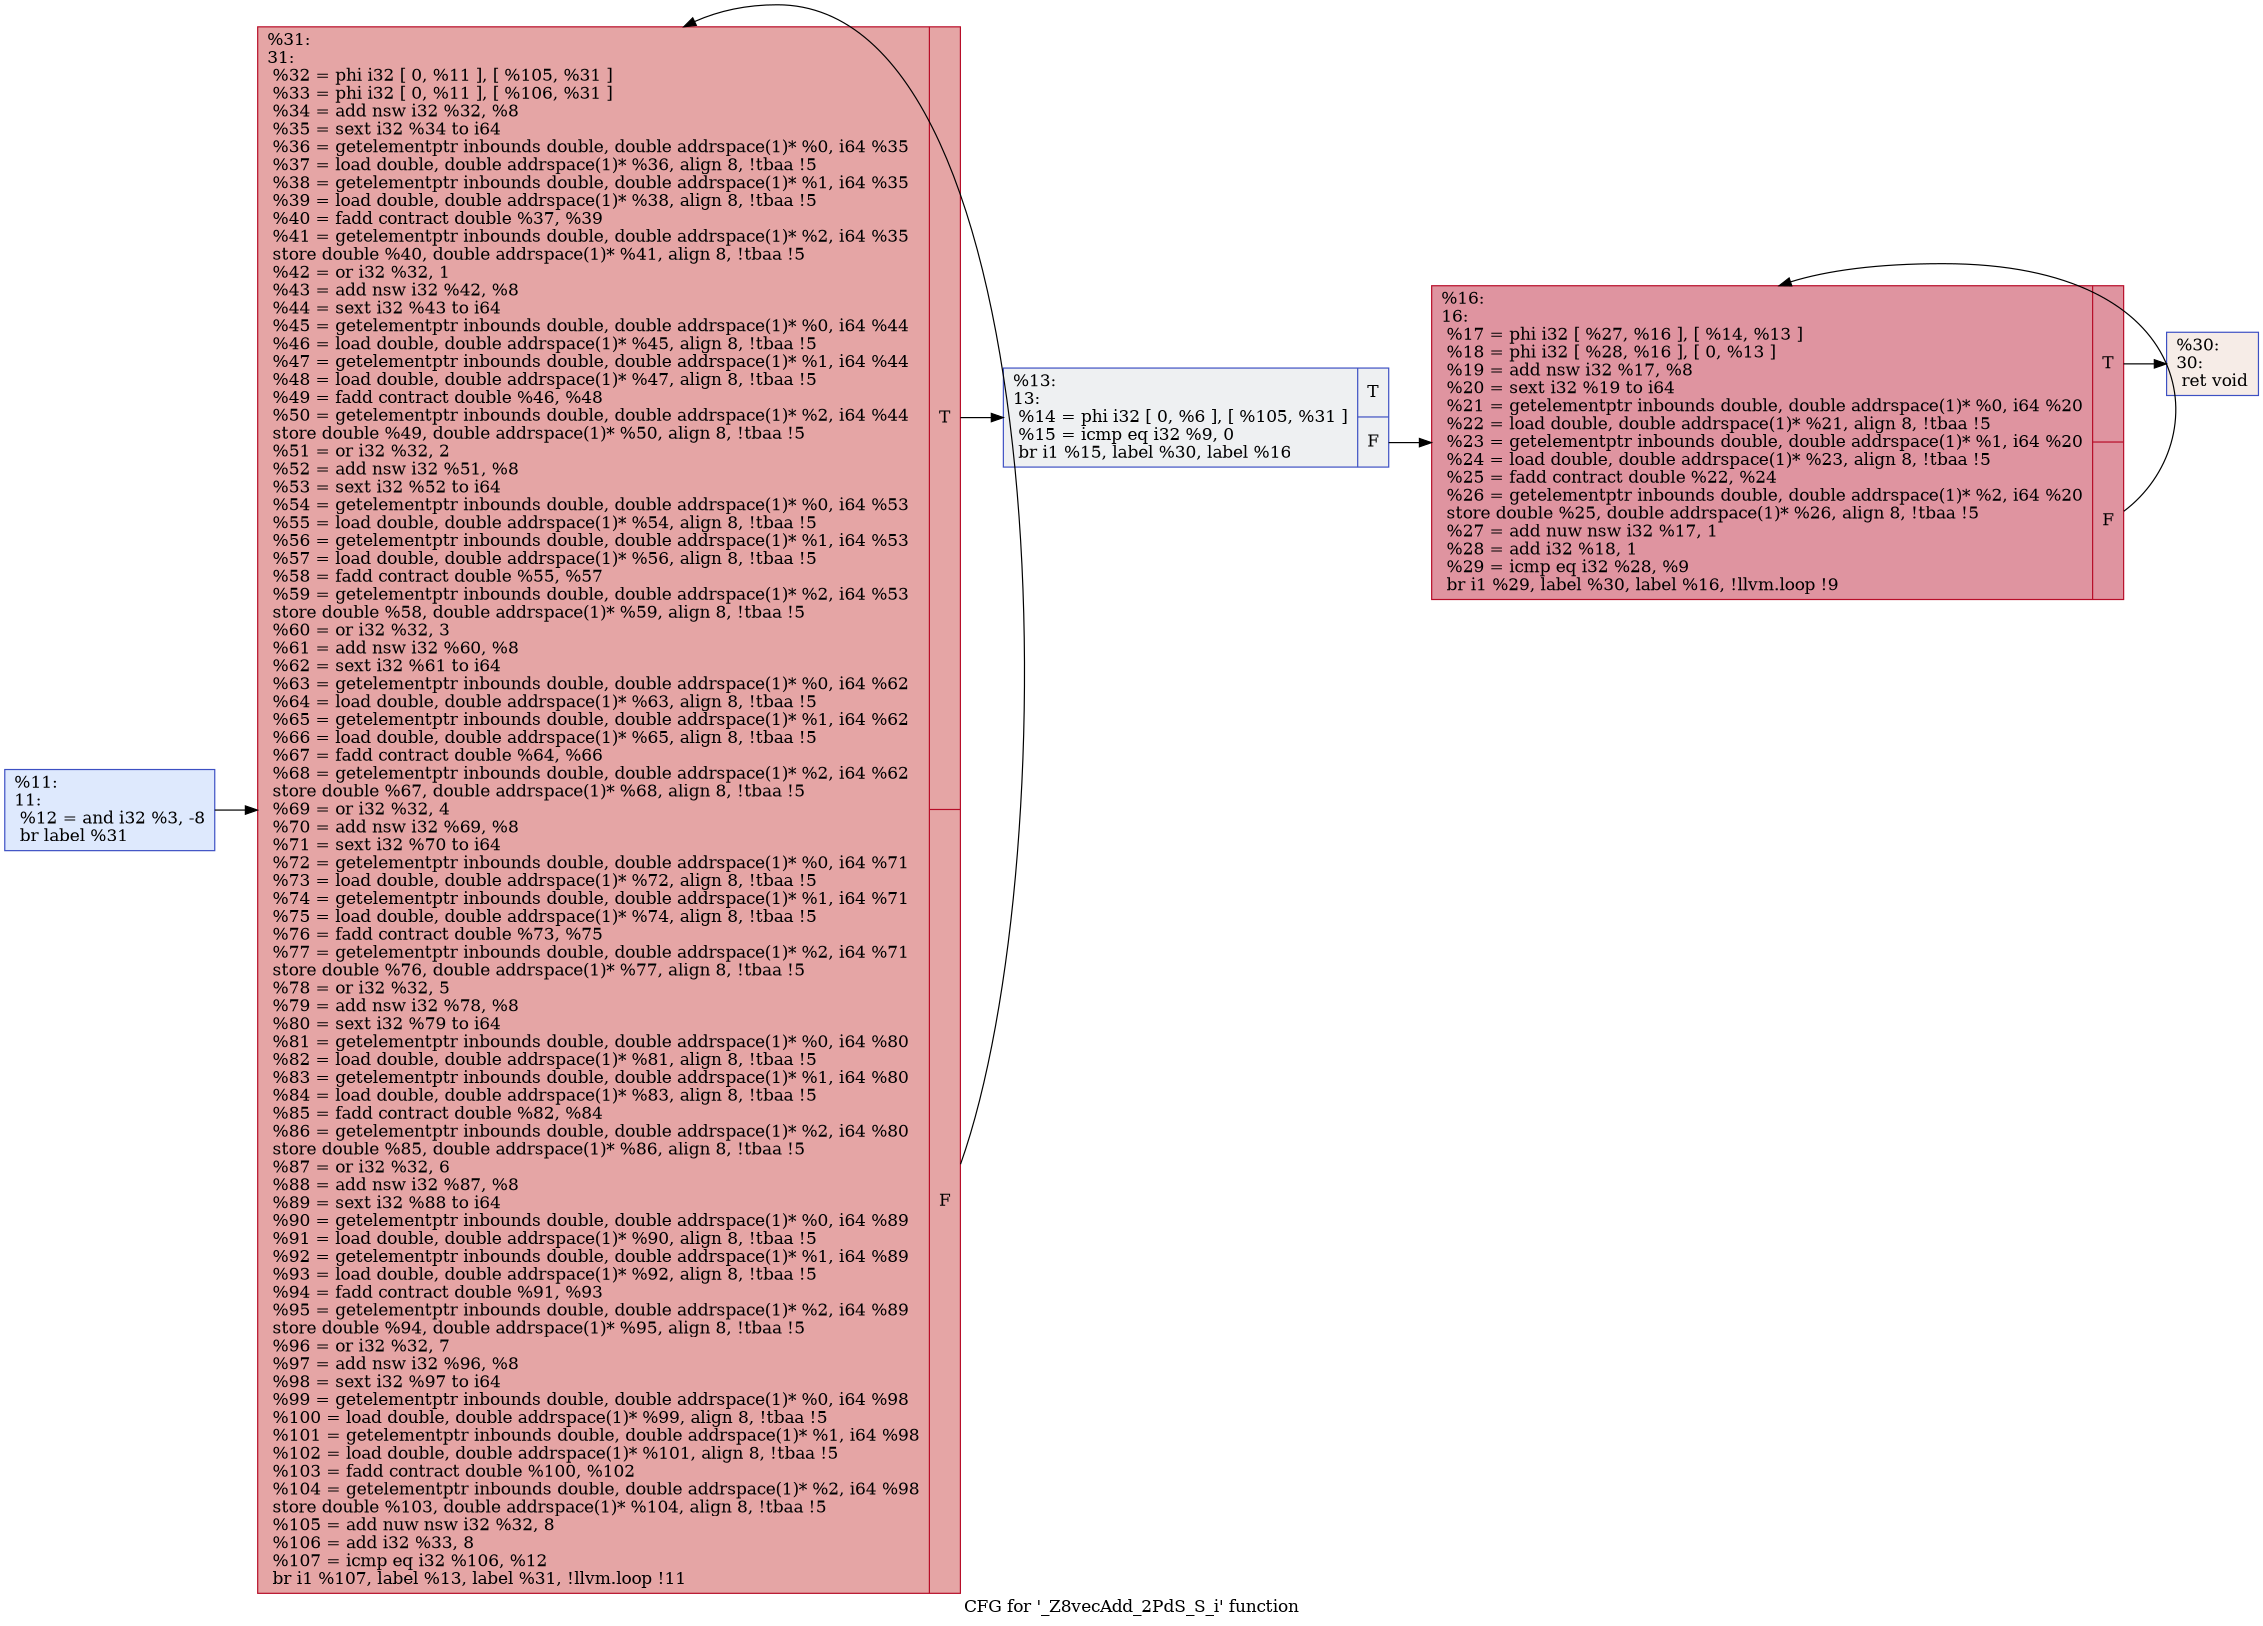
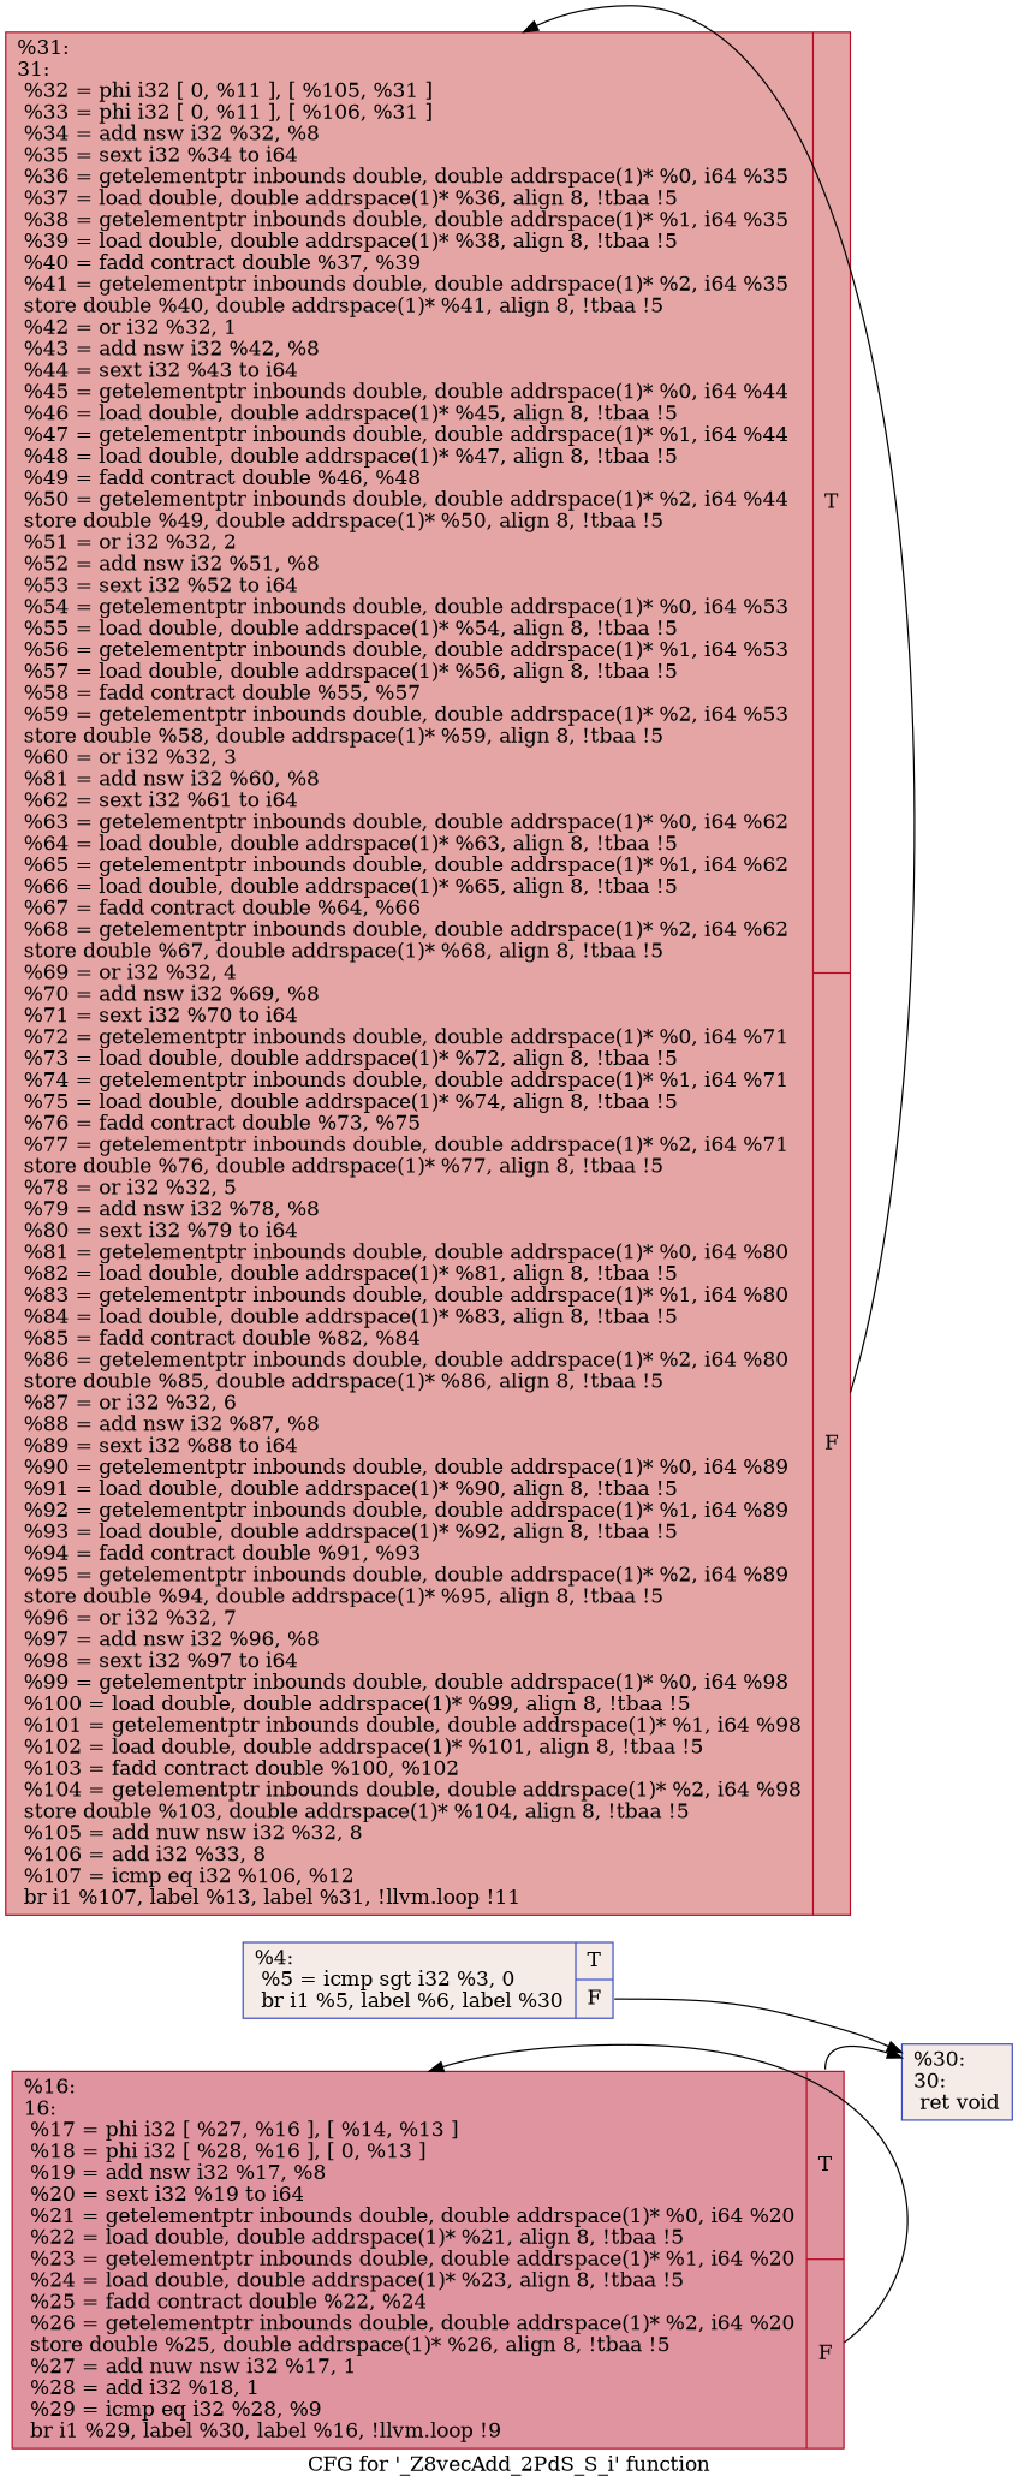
  digraph {
    label="CFG for '_Z8vecAdd_2PdS_S_i' function"
    rankdir=LR
    node [color="#3d50c3ff" fillcolor="#ead5c970" shape=record style=filled]
    edge [tailport=s1]
+   n1 [label="{%4:\l  %5 = icmp sgt i32 %3, 0\l  br i1 %5, label %6, label %30\l|{<s0>T|<s1>F}}"]
    n2 [label="{%30:\l30:                                               \l  ret void\l}"]
-   n3 [fillcolor="#d9dce170" label="{%13:\l13:                                               \l  %14 = phi i32 [ 0, %6 ], [ %105, %31 ]\l  %15 = icmp eq i32 %9, 0\l  br i1 %15, label %30, label %16\l|{<s0>T|<s1>F}}"]
    n4 [color="#b70d28ff" fillcolor="#b70d2870" label="{%16:\l16:                                               \l  %17 = phi i32 [ %27, %16 ], [ %14, %13 ]\l  %18 = phi i32 [ %28, %16 ], [ 0, %13 ]\l  %19 = add nsw i32 %17, %8\l  %20 = sext i32 %19 to i64\l  %21 = getelementptr inbounds double, double addrspace(1)* %0, i64 %20\l  %22 = load double, double addrspace(1)* %21, align 8, !tbaa !5\l  %23 = getelementptr inbounds double, double addrspace(1)* %1, i64 %20\l  %24 = load double, double addrspace(1)* %23, align 8, !tbaa !5\l  %25 = fadd contract double %22, %24\l  %26 = getelementptr inbounds double, double addrspace(1)* %2, i64 %20\l  store double %25, double addrspace(1)* %26, align 8, !tbaa !5\l  %27 = add nuw nsw i32 %17, 1\l  %28 = add i32 %18, 1\l  %29 = icmp eq i32 %28, %9\l  br i1 %29, label %30, label %16, !llvm.loop !9\l|{<s0>T|<s1>F}}"]
-   n5 [fillcolor="#b5cdfa70" label="{%11:\l11:                                               \l  %12 = and i32 %3, -8\l  br label %31\l}"]
-   n6 [color="#b70d28ff" fillcolor="#c5333470" label="{%31:\l31:                                               \l  %32 = phi i32 [ 0, %11 ], [ %105, %31 ]\l  %33 = phi i32 [ 0, %11 ], [ %106, %31 ]\l  %34 = add nsw i32 %32, %8\l  %35 = sext i32 %34 to i64\l  %36 = getelementptr inbounds double, double addrspace(1)* %0, i64 %35\l  %37 = load double, double addrspace(1)* %36, align 8, !tbaa !5\l  %38 = getelementptr inbounds double, double addrspace(1)* %1, i64 %35\l  %39 = load double, double addrspace(1)* %38, align 8, !tbaa !5\l  %40 = fadd contract double %37, %39\l  %41 = getelementptr inbounds double, double addrspace(1)* %2, i64 %35\l  store double %40, double addrspace(1)* %41, align 8, !tbaa !5\l  %42 = or i32 %32, 1\l  %43 = add nsw i32 %42, %8\l  %44 = sext i32 %43 to i64\l  %45 = getelementptr inbounds double, double addrspace(1)* %0, i64 %44\l  %46 = load double, double addrspace(1)* %45, align 8, !tbaa !5\l  %47 = getelementptr inbounds double, double addrspace(1)* %1, i64 %44\l  %48 = load double, double addrspace(1)* %47, align 8, !tbaa !5\l  %49 = fadd contract double %46, %48\l  %50 = getelementptr inbounds double, double addrspace(1)* %2, i64 %44\l  store double %49, double addrspace(1)* %50, align 8, !tbaa !5\l  %51 = or i32 %32, 2\l  %52 = add nsw i32 %51, %8\l  %53 = sext i32 %52 to i64\l  %54 = getelementptr inbounds double, double addrspace(1)* %0, i64 %53\l  %55 = load double, double addrspace(1)* %54, align 8, !tbaa !5\l  %56 = getelementptr inbounds double, double addrspace(1)* %1, i64 %53\l  %57 = load double, double addrspace(1)* %56, align 8, !tbaa !5\l  %58 = fadd contract double %55, %57\l  %59 = getelementptr inbounds double, double addrspace(1)* %2, i64 %53\l  store double %58, double addrspace(1)* %59, align 8, !tbaa !5\l  %60 = or i32 %32, 3\l  %61 = add nsw i32 %60, %8\l  %62 = sext i32 %61 to i64\l  %63 = getelementptr inbounds double, double addrspace(1)* %0, i64 %62\l  %64 = load double, double addrspace(1)* %63, align 8, !tbaa !5\l  %65 = getelementptr inbounds double, double addrspace(1)* %1, i64 %62\l  %66 = load double, double addrspace(1)* %65, align 8, !tbaa !5\l  %67 = fadd contract double %64, %66\l  %68 = getelementptr inbounds double, double addrspace(1)* %2, i64 %62\l  store double %67, double addrspace(1)* %68, align 8, !tbaa !5\l  %69 = or i32 %32, 4\l  %70 = add nsw i32 %69, %8\l  %71 = sext i32 %70 to i64\l  %72 = getelementptr inbounds double, double addrspace(1)* %0, i64 %71\l  %73 = load double, double addrspace(1)* %72, align 8, !tbaa !5\l  %74 = getelementptr inbounds double, double addrspace(1)* %1, i64 %71\l  %75 = load double, double addrspace(1)* %74, align 8, !tbaa !5\l  %76 = fadd contract double %73, %75\l  %77 = getelementptr inbounds double, double addrspace(1)* %2, i64 %71\l  store double %76, double addrspace(1)* %77, align 8, !tbaa !5\l  %78 = or i32 %32, 5\l  %79 = add nsw i32 %78, %8\l  %80 = sext i32 %79 to i64\l  %81 = getelementptr inbounds double, double addrspace(1)* %0, i64 %80\l  %82 = load double, double addrspace(1)* %81, align 8, !tbaa !5\l  %83 = getelementptr inbounds double, double addrspace(1)* %1, i64 %80\l  %84 = load double, double addrspace(1)* %83, align 8, !tbaa !5\l  %85 = fadd contract double %82, %84\l  %86 = getelementptr inbounds double, double addrspace(1)* %2, i64 %80\l  store double %85, double addrspace(1)* %86, align 8, !tbaa !5\l  %87 = or i32 %32, 6\l  %88 = add nsw i32 %87, %8\l  %89 = sext i32 %88 to i64\l  %90 = getelementptr inbounds double, double addrspace(1)* %0, i64 %89\l  %91 = load double, double addrspace(1)* %90, align 8, !tbaa !5\l  %92 = getelementptr inbounds double, double addrspace(1)* %1, i64 %89\l  %93 = load double, double addrspace(1)* %92, align 8, !tbaa !5\l  %94 = fadd contract double %91, %93\l  %95 = getelementptr inbounds double, double addrspace(1)* %2, i64 %89\l  store double %94, double addrspace(1)* %95, align 8, !tbaa !5\l  %96 = or i32 %32, 7\l  %97 = add nsw i32 %96, %8\l  %98 = sext i32 %97 to i64\l  %99 = getelementptr inbounds double, double addrspace(1)* %0, i64 %98\l  %100 = load double, double addrspace(1)* %99, align 8, !tbaa !5\l  %101 = getelementptr inbounds double, double addrspace(1)* %1, i64 %98\l  %102 = load double, double addrspace(1)* %101, align 8, !tbaa !5\l  %103 = fadd contract double %100, %102\l  %104 = getelementptr inbounds double, double addrspace(1)* %2, i64 %98\l  store double %103, double addrspace(1)* %104, align 8, !tbaa !5\l  %105 = add nuw nsw i32 %32, 8\l  %106 = add i32 %33, 8\l  %107 = icmp eq i32 %106, %12\l  br i1 %107, label %13, label %31, !llvm.loop !11\l|{<s0>T|<s1>F}}"]
-   n3 -> n4
+   n6 [color="#b70d28ff" fillcolor="#c5333470" label="{%31:\l31:                                               \l  %32 = phi i32 [ 0, %11 ], [ %105, %31 ]\l  %33 = phi i32 [ 0, %11 ], [ %106, %31 ]\l  %34 = add nsw i32 %32, %8\l  %35 = sext i32 %34 to i64\l  %36 = getelementptr inbounds double, double addrspace(1)* %0, i64 %35\l  %37 = load double, double addrspace(1)* %36, align 8, !tbaa !5\l  %38 = getelementptr inbounds double, double addrspace(1)* %1, i64 %35\l  %39 = load double, double addrspace(1)* %38, align 8, !tbaa !5\l  %40 = fadd contract double %37, %39\l  %41 = getelementptr inbounds double, double addrspace(1)* %2, i64 %35\l  store double %40, double addrspace(1)* %41, align 8, !tbaa !5\l  %42 = or i32 %32, 1\l  %43 = add nsw i32 %42, %8\l  %44 = sext i32 %43 to i64\l  %45 = getelementptr inbounds double, double addrspace(1)* %0, i64 %44\l  %46 = load double, double addrspace(1)* %45, align 8, !tbaa !5\l  %47 = getelementptr inbounds double, double addrspace(1)* %1, i64 %44\l  %48 = load double, double addrspace(1)* %47, align 8, !tbaa !5\l  %49 = fadd contract double %46, %48\l  %50 = getelementptr inbounds double, double addrspace(1)* %2, i64 %44\l  store double %49, double addrspace(1)* %50, align 8, !tbaa !5\l  %51 = or i32 %32, 2\l  %52 = add nsw i32 %51, %8\l  %53 = sext i32 %52 to i64\l  %54 = getelementptr inbounds double, double addrspace(1)* %0, i64 %53\l  %55 = load double, double addrspace(1)* %54, align 8, !tbaa !5\l  %56 = getelementptr inbounds double, double addrspace(1)* %1, i64 %53\l  %57 = load double, double addrspace(1)* %56, align 8, !tbaa !5\l  %58 = fadd contract double %55, %57\l  %59 = getelementptr inbounds double, double addrspace(1)* %2, i64 %53\l  store double %58, double addrspace(1)* %59, align 8, !tbaa !5\l  %60 = or i32 %32, 3\l  %81 = add nsw i32 %60, %8\l  %62 = sext i32 %61 to i64\l  %63 = getelementptr inbounds double, double addrspace(1)* %0, i64 %62\l  %64 = load double, double addrspace(1)* %63, align 8, !tbaa !5\l  %65 = getelementptr inbounds double, double addrspace(1)* %1, i64 %62\l  %66 = load double, double addrspace(1)* %65, align 8, !tbaa !5\l  %67 = fadd contract double %64, %66\l  %68 = getelementptr inbounds double, double addrspace(1)* %2, i64 %62\l  store double %67, double addrspace(1)* %68, align 8, !tbaa !5\l  %69 = or i32 %32, 4\l  %70 = add nsw i32 %69, %8\l  %71 = sext i32 %70 to i64\l  %72 = getelementptr inbounds double, double addrspace(1)* %0, i64 %71\l  %73 = load double, double addrspace(1)* %72, align 8, !tbaa !5\l  %74 = getelementptr inbounds double, double addrspace(1)* %1, i64 %71\l  %75 = load double, double addrspace(1)* %74, align 8, !tbaa !5\l  %76 = fadd contract double %73, %75\l  %77 = getelementptr inbounds double, double addrspace(1)* %2, i64 %71\l  store double %76, double addrspace(1)* %77, align 8, !tbaa !5\l  %78 = or i32 %32, 5\l  %79 = add nsw i32 %78, %8\l  %80 = sext i32 %79 to i64\l  %81 = getelementptr inbounds double, double addrspace(1)* %0, i64 %80\l  %82 = load double, double addrspace(1)* %81, align 8, !tbaa !5\l  %83 = getelementptr inbounds double, double addrspace(1)* %1, i64 %80\l  %84 = load double, double addrspace(1)* %83, align 8, !tbaa !5\l  %85 = fadd contract double %82, %84\l  %86 = getelementptr inbounds double, double addrspace(1)* %2, i64 %80\l  store double %85, double addrspace(1)* %86, align 8, !tbaa !5\l  %87 = or i32 %32, 6\l  %88 = add nsw i32 %87, %8\l  %89 = sext i32 %88 to i64\l  %90 = getelementptr inbounds double, double addrspace(1)* %0, i64 %89\l  %91 = load double, double addrspace(1)* %90, align 8, !tbaa !5\l  %92 = getelementptr inbounds double, double addrspace(1)* %1, i64 %89\l  %93 = load double, double addrspace(1)* %92, align 8, !tbaa !5\l  %94 = fadd contract double %91, %93\l  %95 = getelementptr inbounds double, double addrspace(1)* %2, i64 %89\l  store double %94, double addrspace(1)* %95, align 8, !tbaa !5\l  %96 = or i32 %32, 7\l  %97 = add nsw i32 %96, %8\l  %98 = sext i32 %97 to i64\l  %99 = getelementptr inbounds double, double addrspace(1)* %0, i64 %98\l  %100 = load double, double addrspace(1)* %99, align 8, !tbaa !5\l  %101 = getelementptr inbounds double, double addrspace(1)* %1, i64 %98\l  %102 = load double, double addrspace(1)* %101, align 8, !tbaa !5\l  %103 = fadd contract double %100, %102\l  %104 = getelementptr inbounds double, double addrspace(1)* %2, i64 %98\l  store double %103, double addrspace(1)* %104, align 8, !tbaa !5\l  %105 = add nuw nsw i32 %32, 8\l  %106 = add i32 %33, 8\l  %107 = icmp eq i32 %106, %12\l  br i1 %107, label %13, label %31, !llvm.loop !11\l|{<s0>T|<s1>F}}"]
+   n1 -> n2
    n4 -> n2 [tailport=s0]
    n4 -> n4
-   n5 -> n6 [tailport=s0]
-   n6 -> n3 [tailport=s0]
    n6 -> n6
  }
